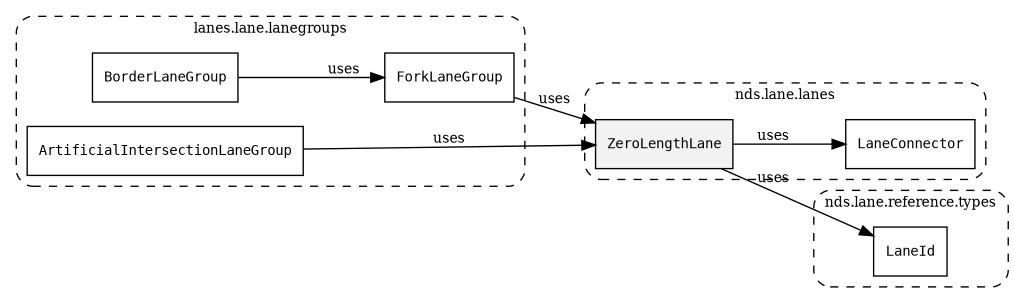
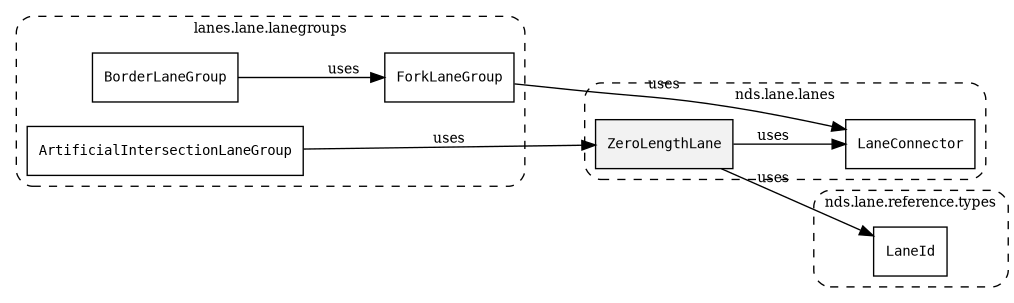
  digraph {
    fontname="DejaVu Serif"
    fontsize=10
    rankdir=LR
    node [fontname="DejaVu Serif" fontsize=10 shape=box]
    edge [fontname="DejaVu Serif" fontsize=10]
    n1 [fillcolor="#0000000D" label=<<font face="monospace"><table align="center" border="0" cellspacing="0" cellpadding="0"><tr><td href="../../../content/packages/nds.lane.lanes.html#Structure-ZeroLengthLane" title="Structure defined in nds.lane.lanes">ZeroLengthLane</td></tr></table></font>> style=filled]
    n2 [label=<<font face="monospace"><table align="center" border="0" cellspacing="0" cellpadding="0"><tr><td href="../../../content/packages/nds.lane.lanes.html#Structure-LaneConnector" title="Structure defined in nds.lane.lanes">LaneConnector</td></tr></table></font>>]
    n3 [label=<<font face="monospace"><table align="center" border="0" cellspacing="0" cellpadding="0"><tr><td href="../../../content/packages/nds.lane.reference.types.html#Subtype-LaneId" title="Subtype defined in nds.lane.reference.types">LaneId</td></tr></table></font>>]
    n4 [label=<<font face="monospace"><table align="center" border="0" cellspacing="0" cellpadding="0"><tr><td href="../../../content/packages/nds.lane.lanegroups.html#Structure-BorderLaneGroup" title="Structure defined in nds.lane.lanegroups">BorderLaneGroup</td></tr></table></font>>]
    n5 [label=<<font face="monospace"><table align="center" border="0" cellspacing="0" cellpadding="0"><tr><td href="../../../content/packages/nds.lane.lanegroups.html#Structure-ForkLaneGroup" title="Structure defined in nds.lane.lanegroups">ForkLaneGroup</td></tr></table></font>>]
    n6 [label=<<font face="monospace"><table align="center" border="0" cellspacing="0" cellpadding="0"><tr><td href="../../../content/packages/nds.lane.lanegroups.html#Structure-ArtificialIntersectionLaneGroup" title="Structure defined in nds.lane.lanegroups">ArtificialIntersectionLaneGroup</td></tr></table></font>>]
    subgraph cluster_1 {
      label="nds.lane.lanes"
      style="dashed, rounded"
      n1
      n2
    }
    subgraph cluster_2 {
      label="nds.lane.reference.types"
      style="dashed, rounded"
      n3
    }
    subgraph cluster_3 {
      label="lanes.lane.lanegroups"
      style="dashed, rounded"
      n4
      n5
      n6
    }
    n1 -> n2 [label=uses]
    n1 -> n3 [label=uses]
    n4 -> n5 [label=uses]
-   n5 -> n1 [label=uses]
+   n5 -> n2 [label=uses]
    n6 -> n1 [label=uses]
  }
